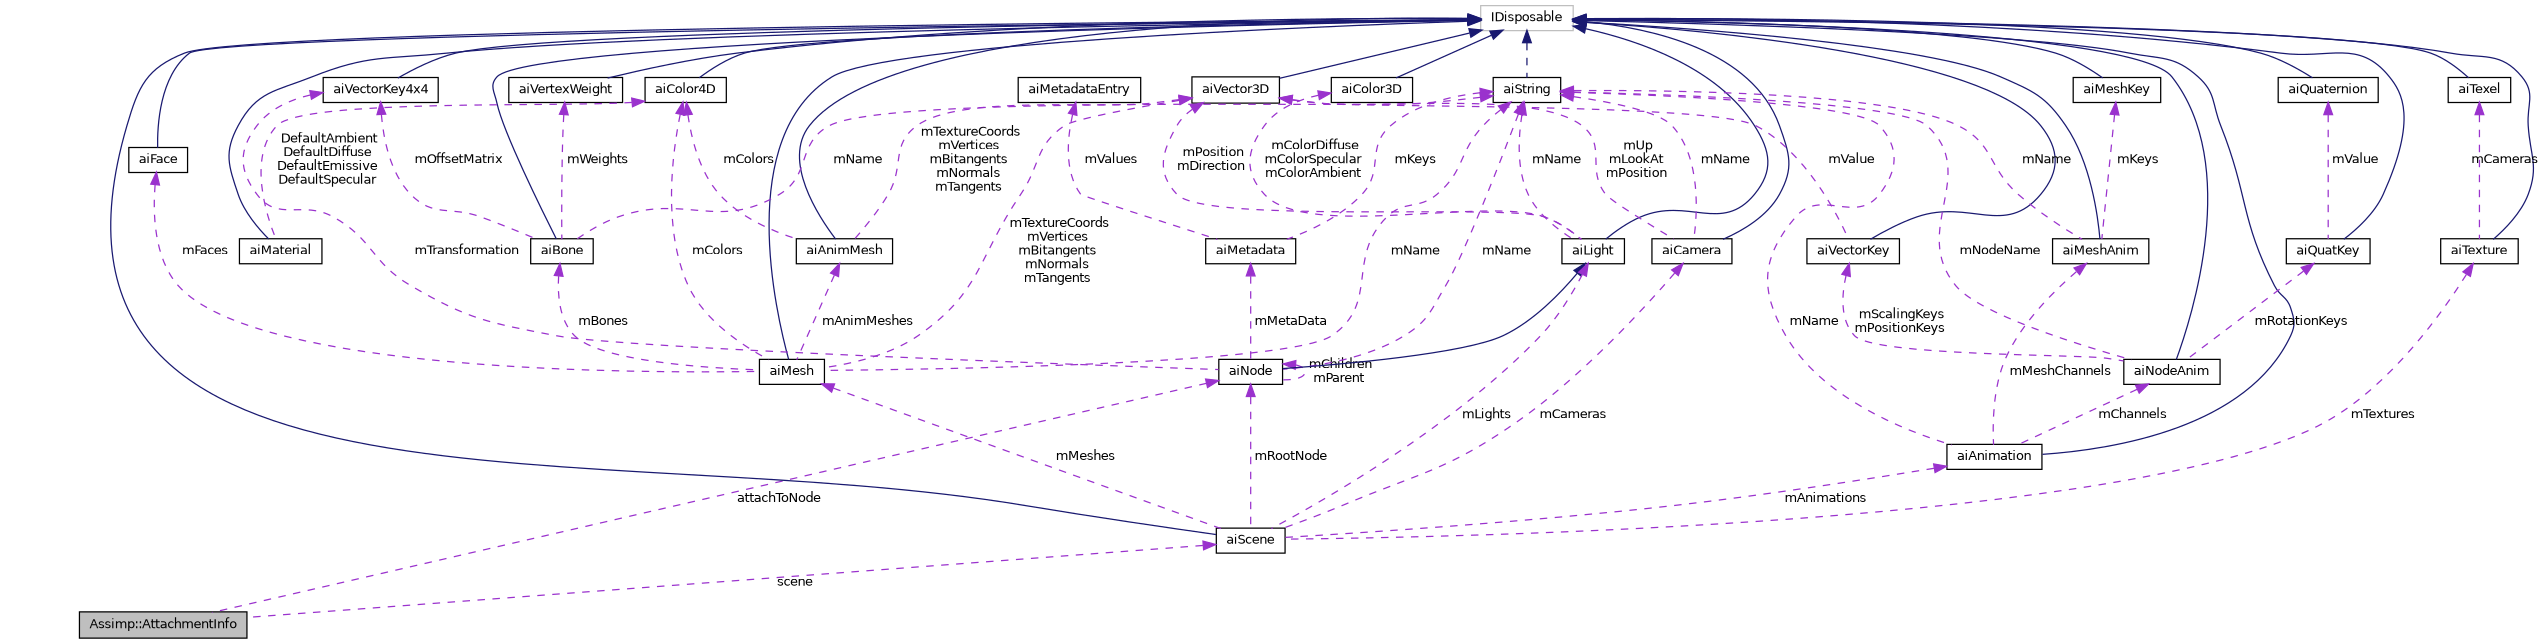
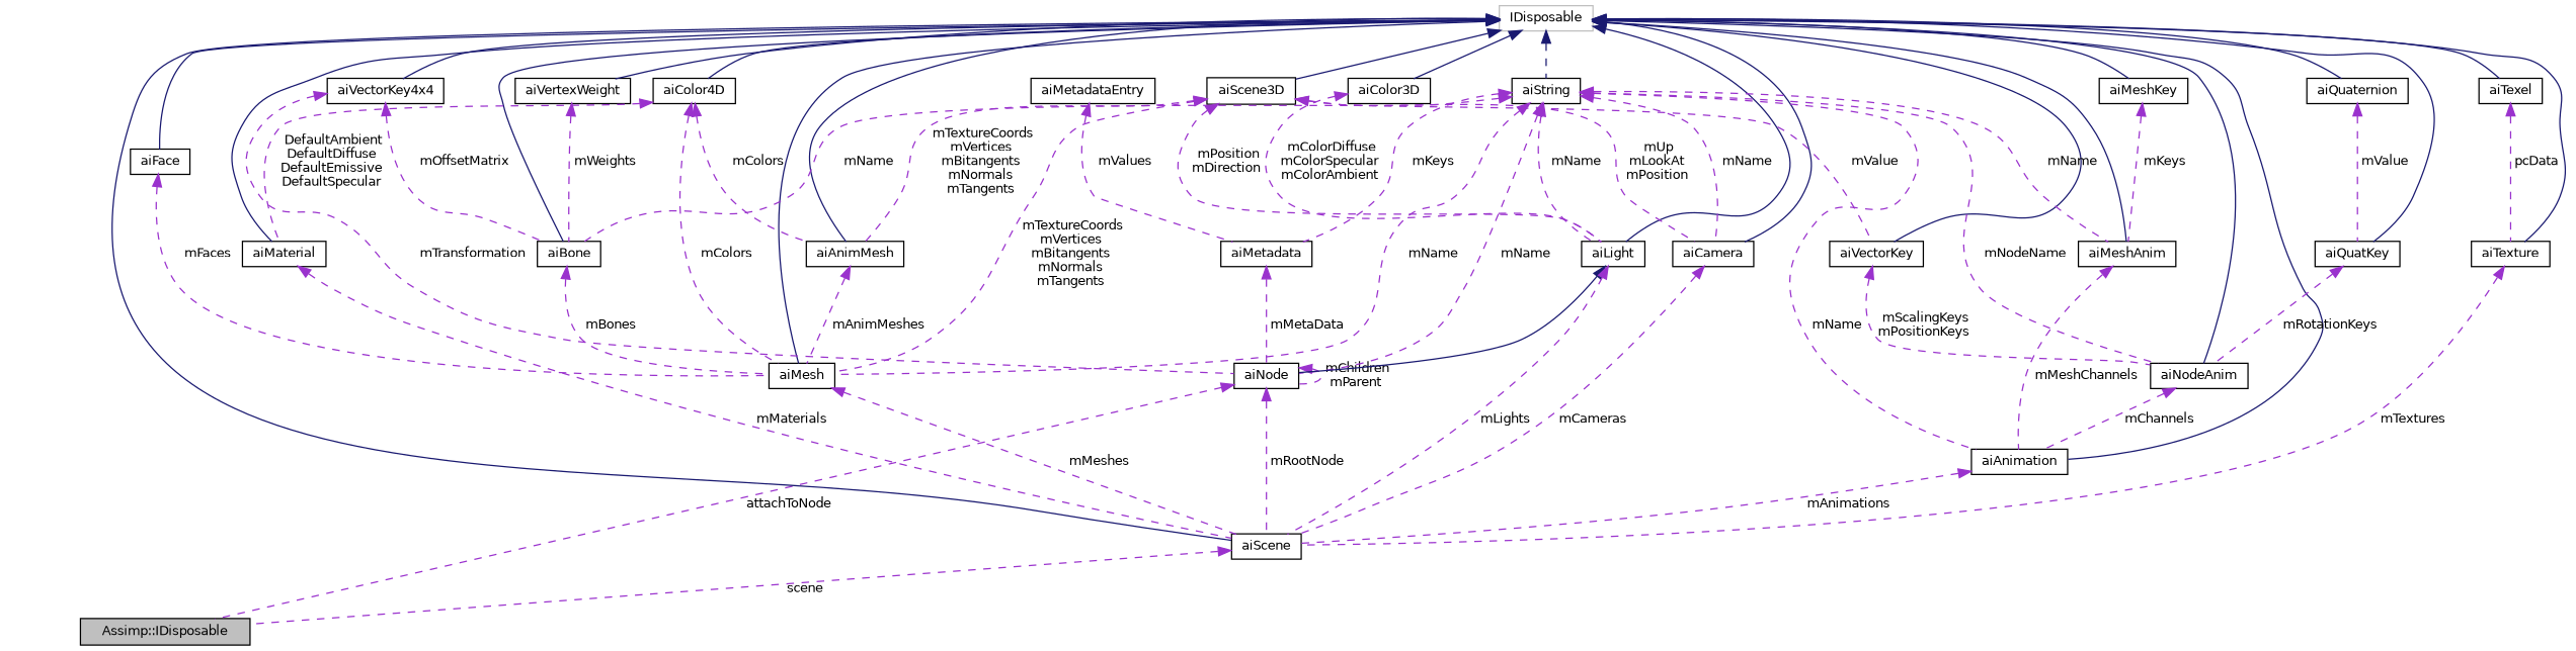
  digraph {
    rankdir=TB
    node [color=black fillcolor=white fontname=Helvetica fontsize=10 shape=record style=filled]
    edge [color=darkorchid3 dir=back fontname=Helvetica fontsize=10 labelfontname=Helvetica labelfontsize=10 style=dashed]
-   n1 [fillcolor=grey75 fontcolor=black height=0.2 label="Assimp::AttachmentInfo" width=0.4]
+   n1 [fillcolor=grey75 fontcolor=black height=0.2 label="Assimp::IDisposable" width=0.4]
    n2 [height=0.2 label=aiNode width=0.4]
    n3 [height=0.2 label=aiScene width=0.4]
    n4 [color=grey75 height=0.2 label=IDisposable width=0.4]
    n5 [height=0.2 label=aiString width=0.4]
    n6 [height=0.2 label=aiVectorKey4x4 width=0.4]
    n7 [height=0.2 label=aiMaterial width=0.4]
    n8 [height=0.2 label=aiColor4D width=0.4]
    n9 [height=0.2 label=aiMesh width=0.4]
    n10 [height=0.2 label=aiAnimMesh width=0.4]
-   n11 [height=0.2 label=aiVector3D width=0.4]
+   n11 [height=0.2 label=aiScene3D width=0.4]
    n12 [height=0.2 label=aiFace width=0.4]
    n13 [height=0.2 label=aiBone width=0.4]
    n14 [height=0.2 label=aiVertexWeight width=0.4]
    n15 [height=0.2 label=aiCamera width=0.4]
    n16 [height=0.2 label=aiLight width=0.4]
    n17 [height=0.2 label=aiColor3D width=0.4]
    n18 [height=0.2 label=aiAnimation width=0.4]
    n19 [height=0.2 label=aiNodeAnim width=0.4]
    n20 [height=0.2 label=aiQuatKey width=0.4]
    n21 [height=0.2 label=aiQuaternion width=0.4]
    n22 [height=0.2 label=aiVectorKey width=0.4]
    n23 [height=0.2 label=aiMeshAnim width=0.4]
    n24 [height=0.2 label=aiMeshKey width=0.4]
    n25 [height=0.2 label=aiTexture width=0.4]
    n26 [height=0.2 label=aiTexel width=0.4]
    n27 [height=0.2 label=aiMetadata width=0.4]
    n28 [height=0.2 label=aiMetadataEntry width=0.4]
    n2 -> n1 [label=" attachToNode"]
    n2 -> n2 [label=" mChildren\nmParent"]
    n2 -> n3 [label=" mRootNode"]
    n3 -> n1 [label=" scene"]
    n4 -> n3 [color=midnightblue style=solid]
    n4 -> n5 [color=midnightblue]
    n4 -> n6 [color=midnightblue style=solid]
    n4 -> n7 [color=midnightblue style=solid]
    n4 -> n8 [color=midnightblue style=solid]
    n4 -> n9 [color=midnightblue style=solid]
    n4 -> n10 [color=midnightblue style=solid]
    n4 -> n11 [color=midnightblue style=solid]
    n4 -> n12 [color=midnightblue style=solid]
    n4 -> n13 [color=midnightblue style=solid]
    n4 -> n14 [color=midnightblue style=solid]
    n4 -> n15 [color=midnightblue style=solid]
    n4 -> n16 [color=midnightblue style=solid]
    n4 -> n17 [color=midnightblue style=solid]
    n4 -> n18 [color=midnightblue style=solid]
    n4 -> n19 [color=midnightblue style=solid]
    n4 -> n20 [color=midnightblue style=solid]
    n4 -> n21 [color=midnightblue style=solid]
    n4 -> n22 [color=midnightblue style=solid]
    n4 -> n23 [color=midnightblue style=solid]
    n4 -> n24 [color=midnightblue style=solid]
    n4 -> n25 [color=midnightblue style=solid]
    n4 -> n26 [color=midnightblue style=solid]
    n5 -> n2 [label=" mName"]
    n5 -> n9 [label=" mName"]
    n5 -> n13 [label=" mName"]
    n5 -> n15 [label=" mName"]
    n5 -> n16 [label=" mName"]
    n5 -> n18 [label=" mName"]
    n5 -> n19 [label=" mNodeName"]
    n5 -> n23 [label=" mName"]
    n5 -> n27 [label=" mKeys"]
    n6 -> n2 [label=" mTransformation"]
    n6 -> n13 [label=" mOffsetMatrix"]
+   n7 -> n3 [label=" mMaterials"]
    n8 -> n7 [label=" DefaultAmbient\nDefaultDiffuse\nDefaultEmissive\nDefaultSpecular"]
    n8 -> n9 [label=" mColors"]
    n8 -> n10 [label=" mColors"]
    n9 -> n3 [label=" mMeshes"]
    n10 -> n9 [label=" mAnimMeshes"]
    n11 -> n9 [label=" mTextureCoords\nmVertices\nmBitangents\nmNormals\nmTangents"]
    n11 -> n10 [label=" mTextureCoords\nmVertices\nmBitangents\nmNormals\nmTangents"]
    n11 -> n15 [label=" mUp\nmLookAt\nmPosition"]
    n11 -> n16 [label=" mPosition\nmDirection"]
    n11 -> n22 [label=" mValue"]
    n12 -> n9 [label=" mFaces"]
    n13 -> n9 [label=" mBones"]
    n14 -> n13 [label=" mWeights"]
    n15 -> n3 [label=" mCameras"]
    n16 -> n2 [color=midnightblue style=solid]
    n16 -> n3 [label=" mLights"]
    n17 -> n16 [label=" mColorDiffuse\nmColorSpecular\nmColorAmbient"]
    n18 -> n3 [label=" mAnimations"]
    n19 -> n18 [label=" mChannels"]
    n20 -> n19 [label=" mRotationKeys"]
    n21 -> n20 [label=" mValue"]
    n22 -> n19 [label=" mScalingKeys\nmPositionKeys"]
    n23 -> n18 [label=" mMeshChannels"]
    n24 -> n23 [label=" mKeys"]
    n25 -> n3 [label=" mTextures"]
-   n26 -> n25 [label=" mCameras"]
+   n26 -> n25 [label=" pcData"]
    n27 -> n2 [label=" mMetaData"]
    n28 -> n27 [label=" mValues"]
  }
